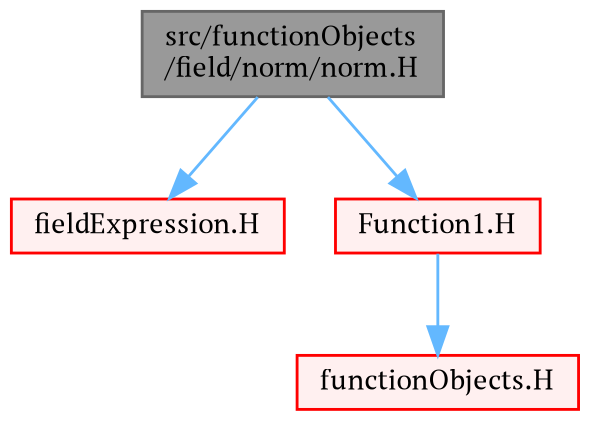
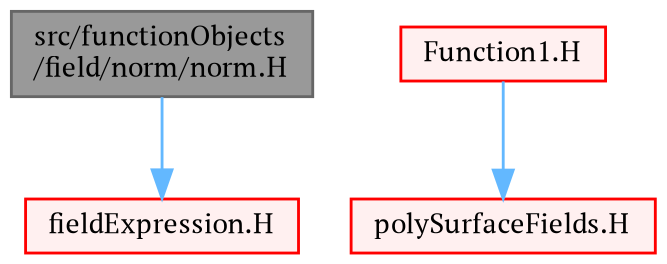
  digraph {
    fontname="PT Serif"
    node [color=red fillcolor="#FFF0F0" fontname="PT Serif" fontsize=10 shape=box style=filled]
    edge [color=steelblue1 fontname="PT Serif" fontsize=10 labelfontname=Helvetica labelfontsize=10 style=solid]
    n1 [color=gray40 fillcolor=grey60 fontcolor=black height=0.2 label="src/functionObjects\l/field/norm/norm.H" width=0.4]
    n2 [height=0.2 label="fieldExpression.H" width=0.4]
    n3 [height=0.2 label="Function1.H" width=0.4]
-   n4 [height=0.2 label="functionObjects.H" width=0.4]
+   n4 [height=0.2 label="polySurfaceFields.H" width=0.4]
    n1 -> n2
-   n1 -> n3
    n3 -> n4
  }
